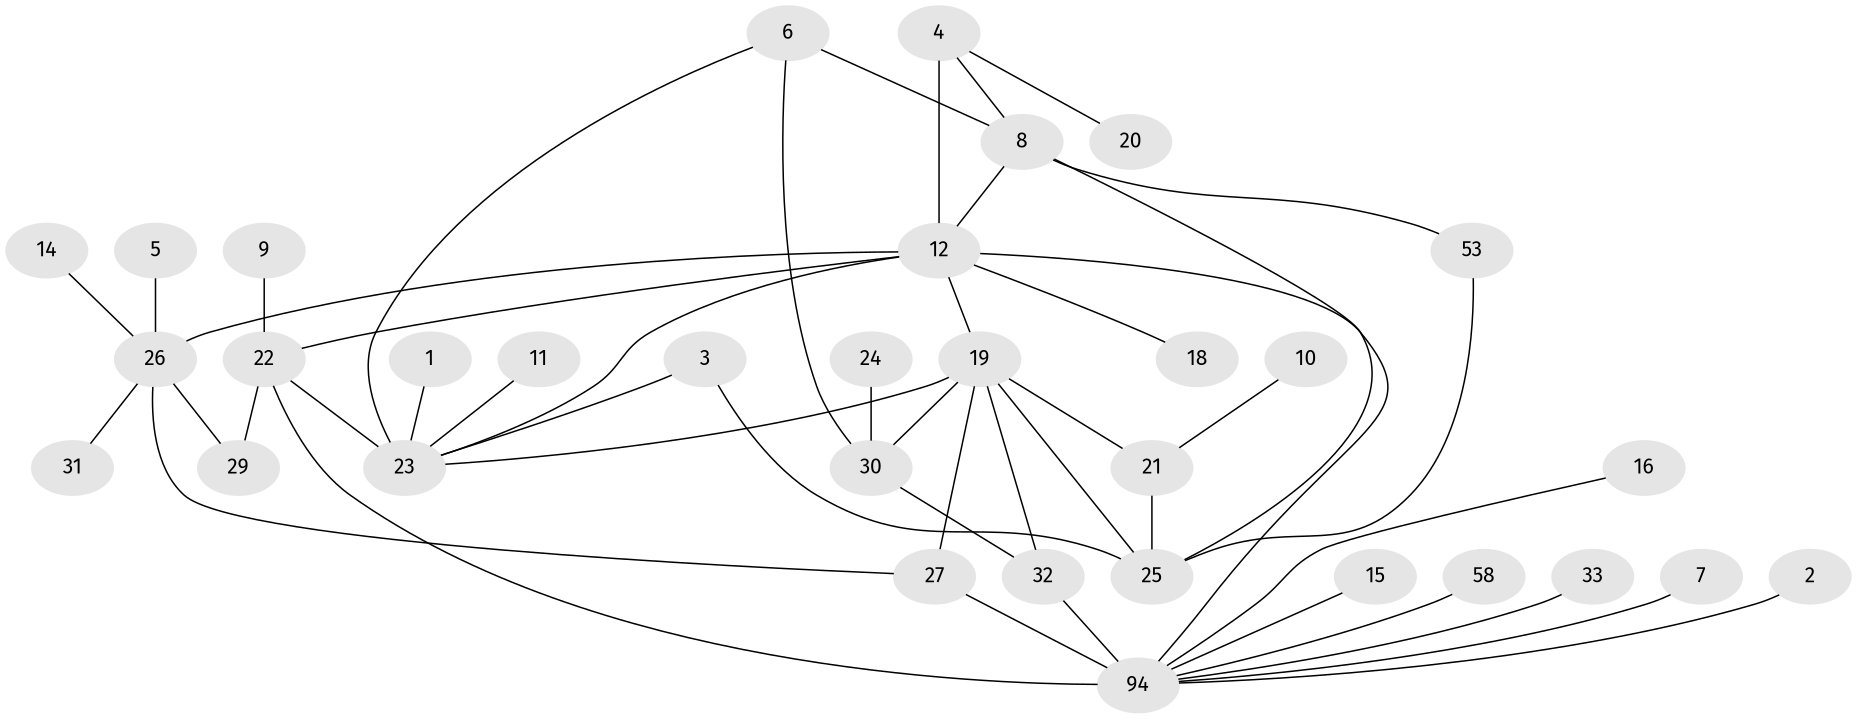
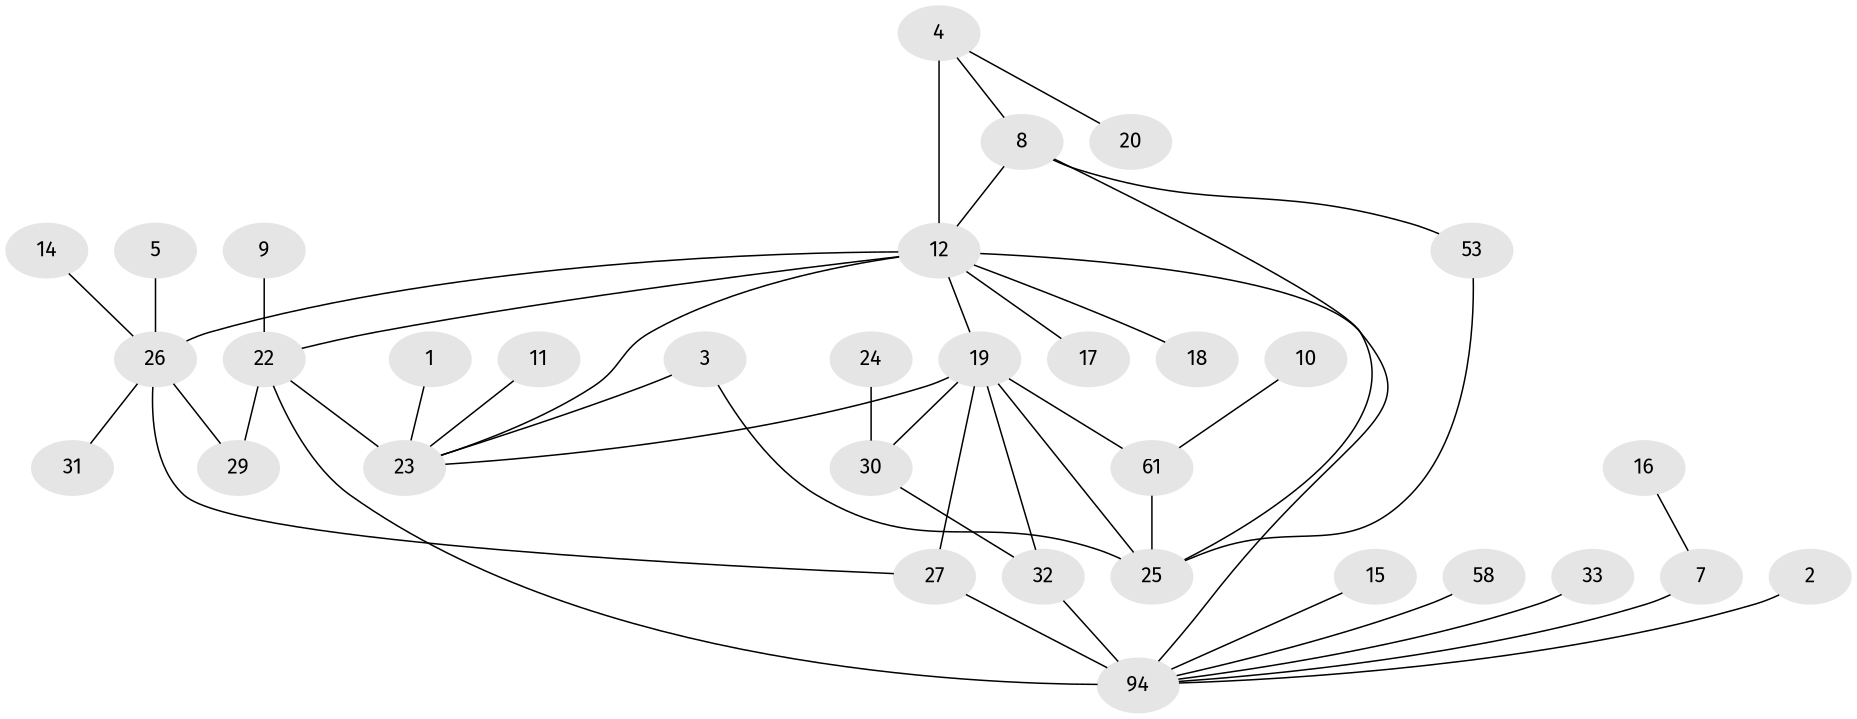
  graph {
    fontname="Fira Sans"
    node [color=gray90 fontname="Fira Sans" style=filled]
    edge [fontname="Fira Sans" weight=1.0]
    1
    23
    n3 [label=94]
    2
    3
    25
    4
    8
    12
    20
    n11 [label=53]
    26
    22
+   17
    18
    19
    5
    29
    27
    31
-   6
    30
    32
    7
    9
    10
-   21
+   21 [label=61]
    11
    14
    15
    16
    24
    n33 [label=58]
    33
    1 -- 23
    2 -- n3
    3 -- 23
    3 -- 25
    4 -- 8 [weight=2.0]
    4 -- 12 [weight=4.0]
    4 -- 20
    8 -- 25
    8 -- 12 [weight=3.0]
    8 -- n11
    12 -- 23
    12 -- n3
    12 -- 26 [weight=3.0]
    12 -- 22
+   12 -- 17
    12 -- 18
    12 -- 19
    n11 -- 25
    26 -- 29
    26 -- 27
    26 -- 31
    22 -- 23 [weight=6.0]
    22 -- n3
    22 -- 29
    19 -- 23
    19 -- 25 [weight=2.0]
    19 -- 27
    19 -- 30
    19 -- 32
    19 -- 21 [weight=2.0]
    5 -- 26
    27 -- n3 [weight=3.0]
-   6 -- 23
-   6 -- 8
-   6 -- 30
    30 -- 32
    32 -- n3 [weight=3.0]
    7 -- n3
    9 -- 22
    10 -- 21
    21 -- 25 [weight=4.0]
    11 -- 23
    14 -- 26
    15 -- n3
-   16 -- n3
+   16 -- 7
    24 -- 30
    n33 -- n3
    33 -- n3
  }
